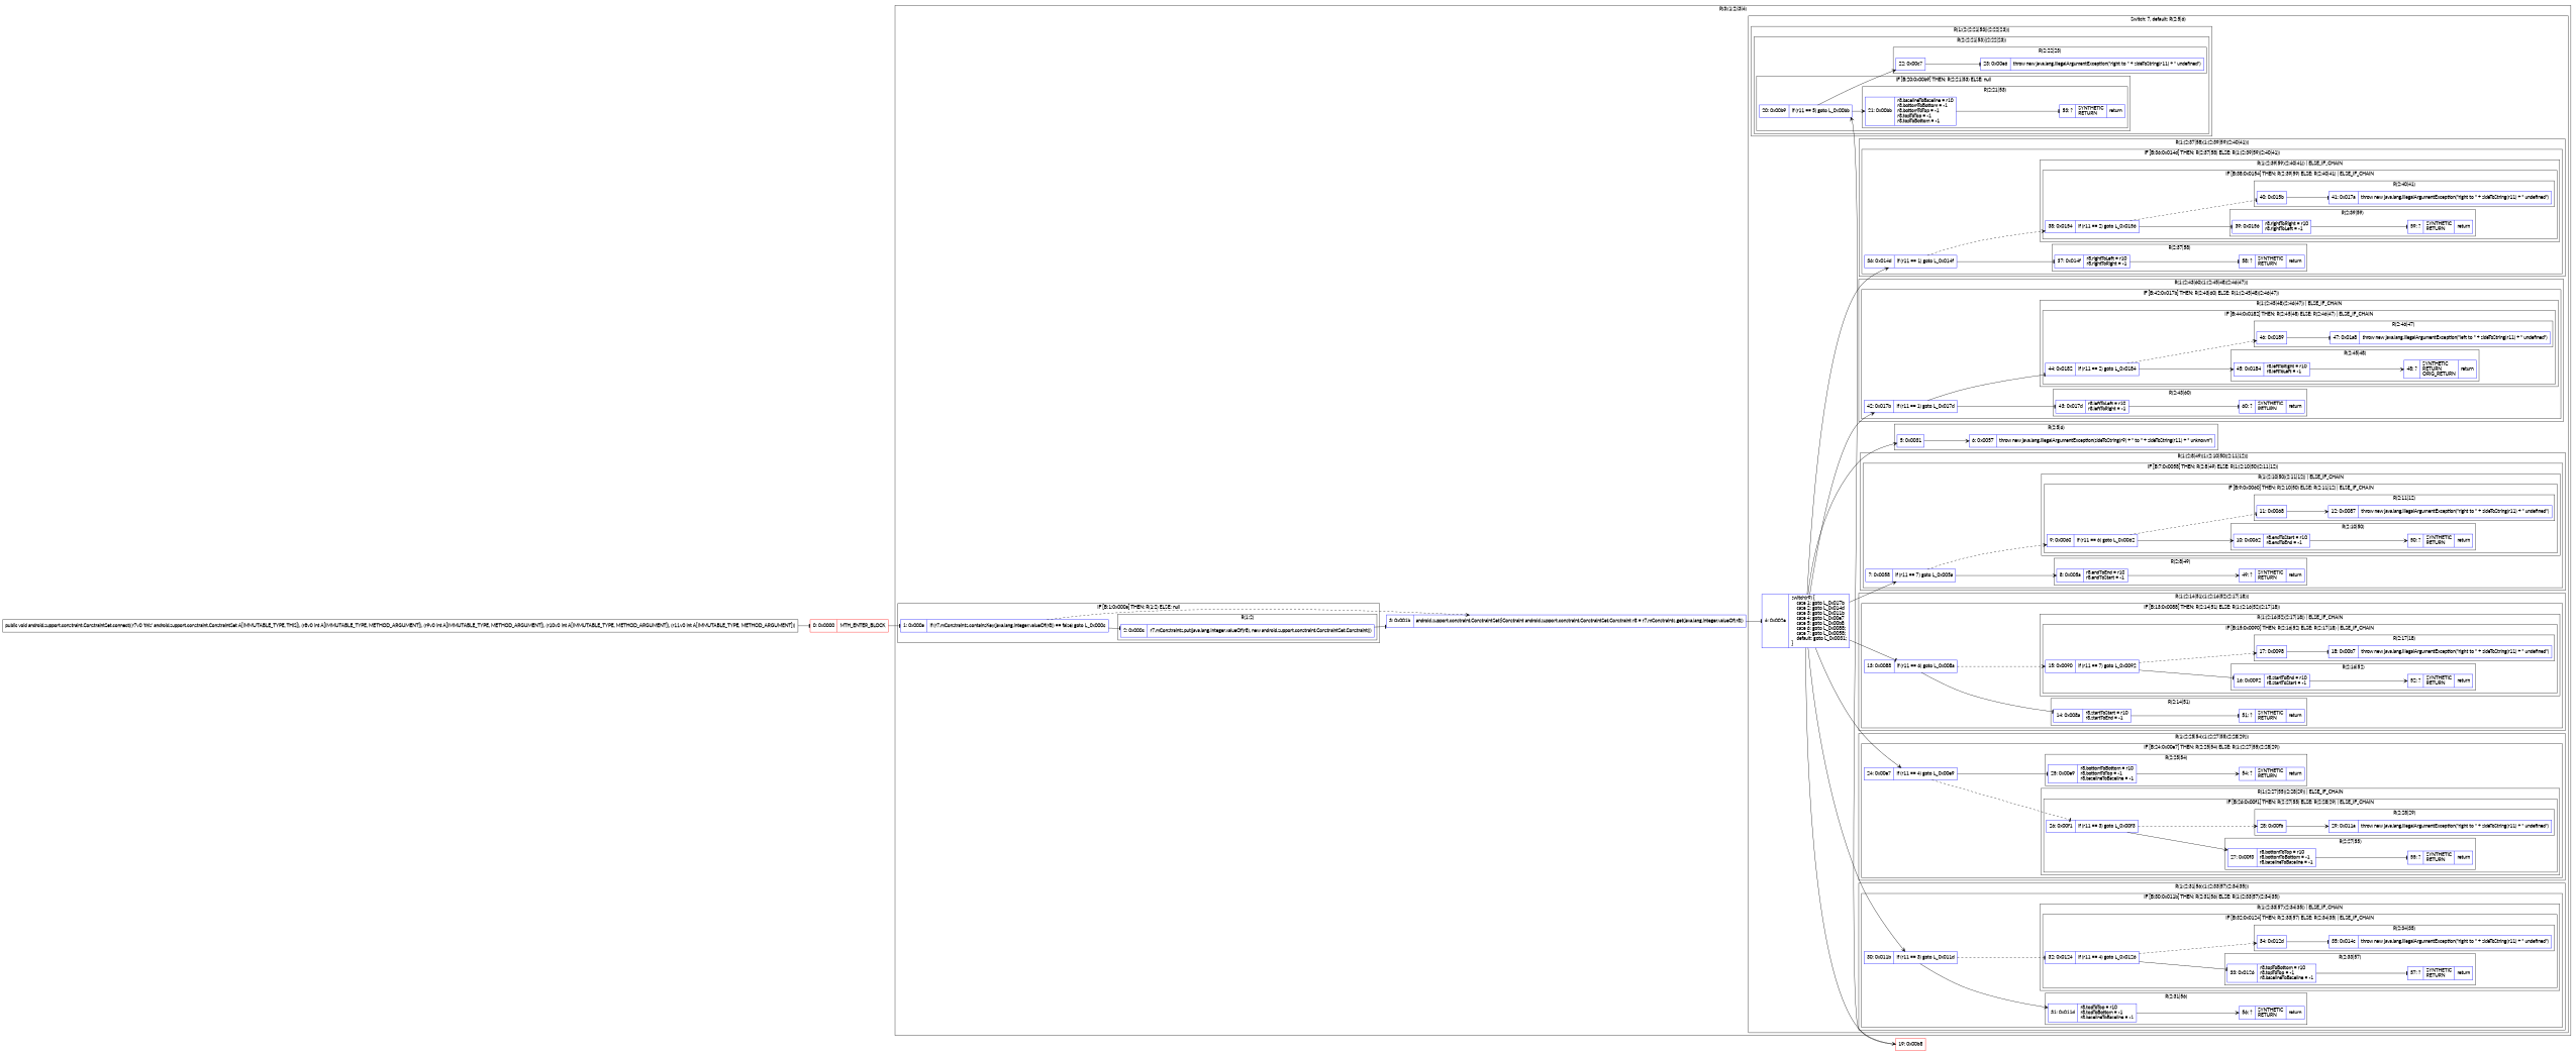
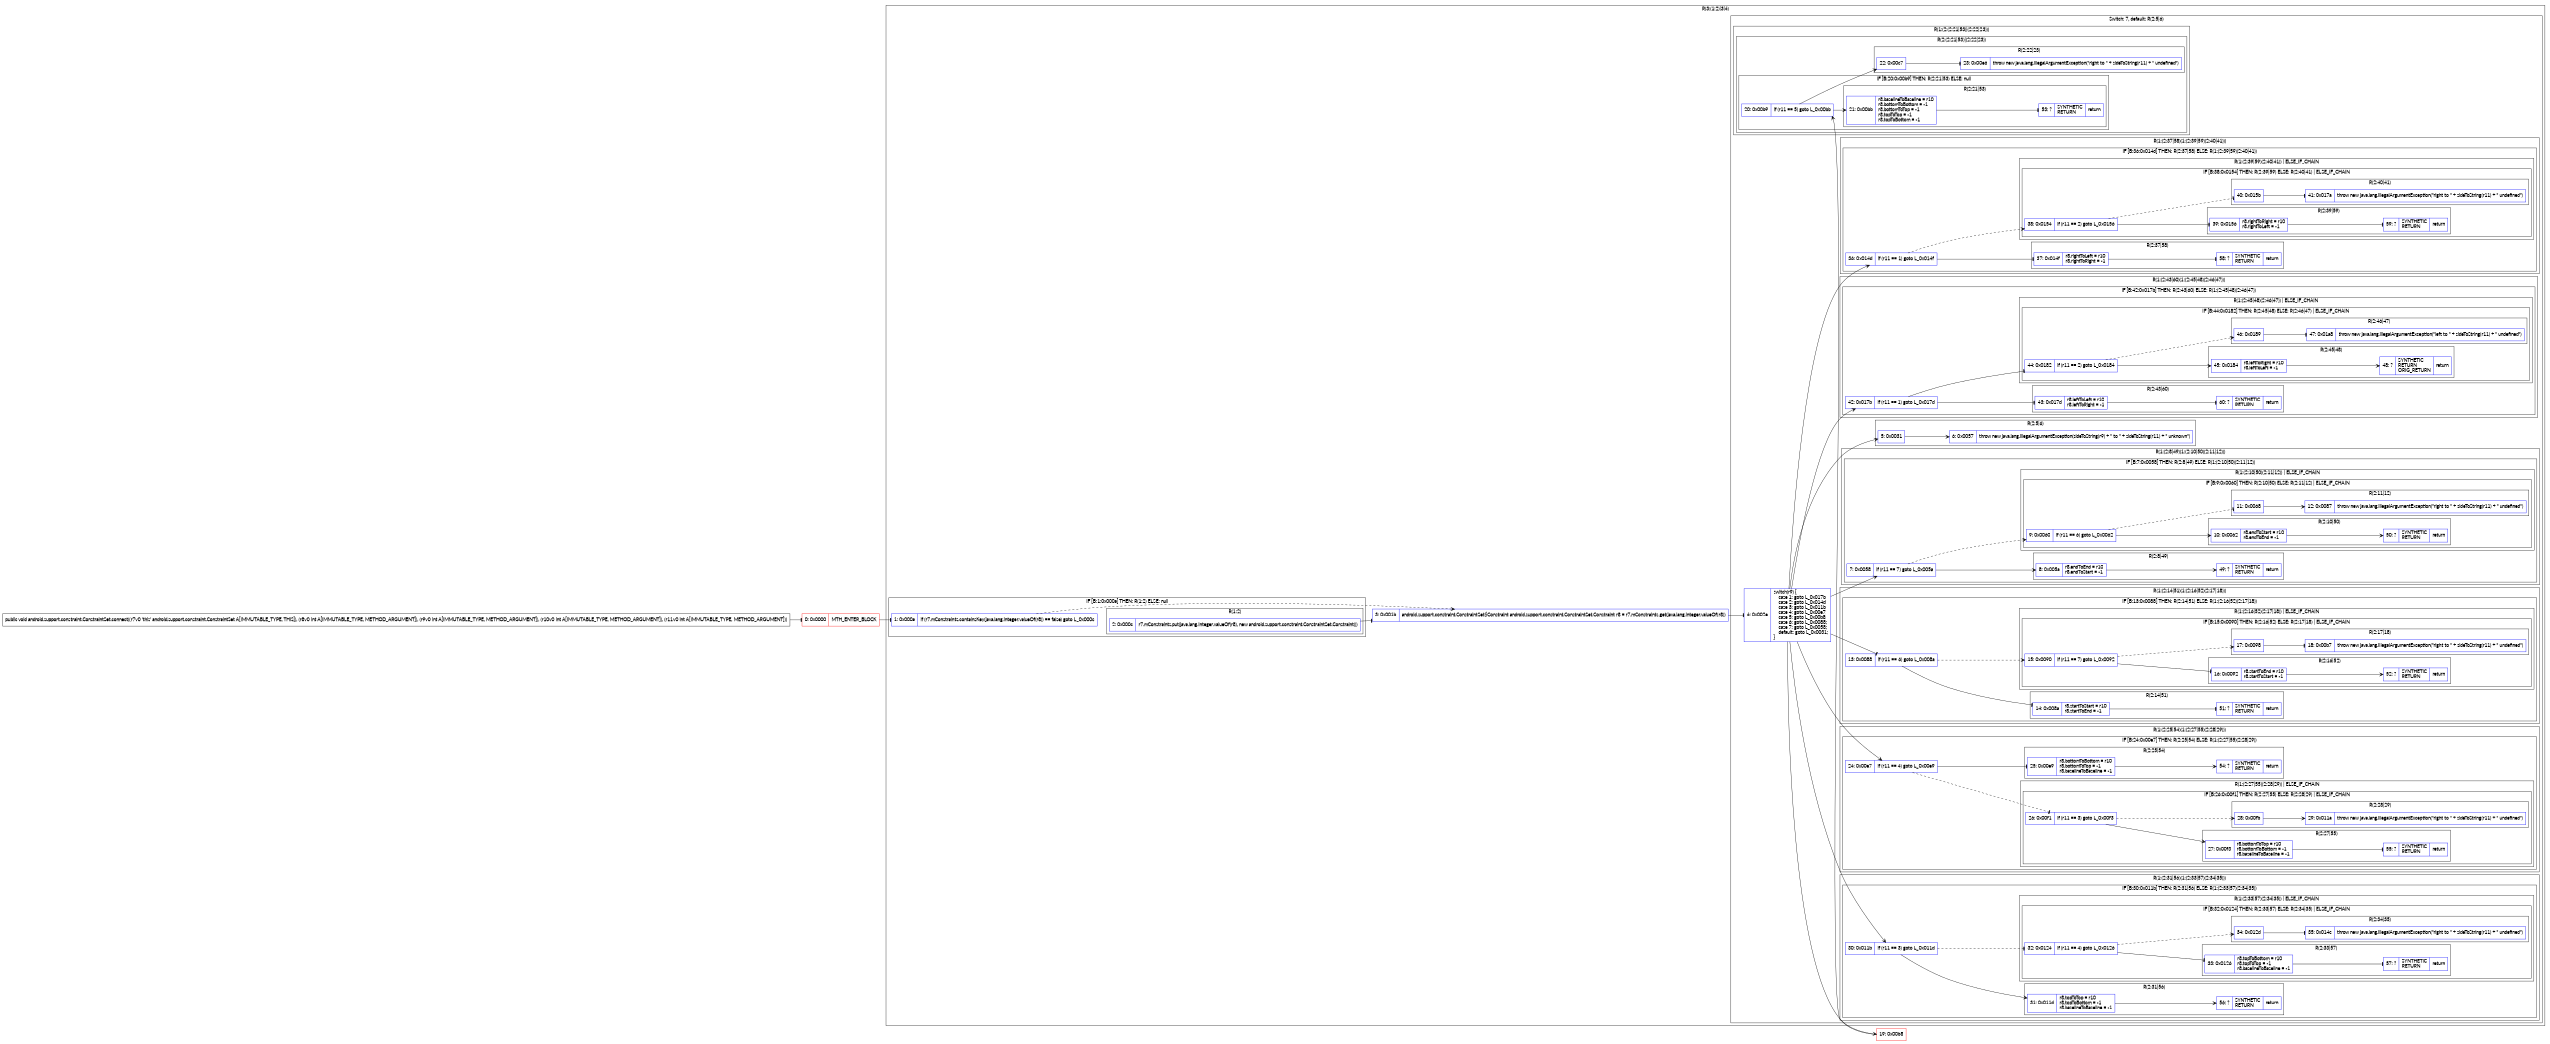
  digraph {
    fontname=Lato
    rankdir=LR
    node [color=blue fontname=Lato shape=record]
    edge [arrowhead=vee fontname=Lato]
    n1 [label="{2\:\ 0x000c|r7.mConstraints.put(java.lang.Integer.valueOf(r8), new android.support.constraint.ConstraintSet.Constraint())\l}"]
    n2 [label="{1\:\ 0x000a|if (r7.mConstraints.containsKey(java.lang.Integer.valueOf(r8)) == false) goto L_0x000c\l}"]
    n3 [label="{43\:\ 0x017d|r8.leftToLeft = r10\lr8.leftToRight = \-1\l}"]
    n4 [label="{60\:\ ?|SYNTHETIC\lRETURN\l|return\l}"]
    n5 [label="{45\:\ 0x0184|r8.leftToRight = r10\lr8.leftToLeft = \-1\l}"]
    n6 [label="{48\:\ ?|SYNTHETIC\lRETURN\lORIG_RETURN\l|return\l}"]
    n7 [label="{46\:\ 0x0189}"]
    n8 [label="{47\:\ 0x01a8|throw new java.lang.IllegalArgumentException(\"left to \" + sideToString(r11) + \" undefined\")\l}"]
    n9 [label="{44\:\ 0x0182|if (r11 == 2) goto L_0x0184\l}"]
    n10 [label="{42\:\ 0x017b|if (r11 == 1) goto L_0x017d\l}"]
    n11 [label="{37\:\ 0x014f|r8.rightToLeft = r10\lr8.rightToRight = \-1\l}"]
    n12 [label="{58\:\ ?|SYNTHETIC\lRETURN\l|return\l}"]
    n13 [label="{39\:\ 0x0156|r8.rightToRight = r10\lr8.rightToLeft = \-1\l}"]
    n14 [label="{59\:\ ?|SYNTHETIC\lRETURN\l|return\l}"]
    n15 [label="{40\:\ 0x015b}"]
    n16 [label="{41\:\ 0x017a|throw new java.lang.IllegalArgumentException(\"right to \" + sideToString(r11) + \" undefined\")\l}"]
    n17 [label="{38\:\ 0x0154|if (r11 == 2) goto L_0x0156\l}"]
    n18 [label="{36\:\ 0x014d|if (r11 == 1) goto L_0x014f\l}"]
    n19 [label="{31\:\ 0x011d|r8.topToTop = r10\lr8.topToBottom = \-1\lr8.baselineToBaseline = \-1\l}"]
    n20 [label="{56\:\ ?|SYNTHETIC\lRETURN\l|return\l}"]
    n21 [label="{33\:\ 0x0126|r8.topToBottom = r10\lr8.topToTop = \-1\lr8.baselineToBaseline = \-1\l}"]
    n22 [label="{57\:\ ?|SYNTHETIC\lRETURN\l|return\l}"]
    n23 [label="{34\:\ 0x012d}"]
    n24 [label="{35\:\ 0x014c|throw new java.lang.IllegalArgumentException(\"right to \" + sideToString(r11) + \" undefined\")\l}"]
    n25 [label="{32\:\ 0x0124|if (r11 == 4) goto L_0x0126\l}"]
    n26 [label="{30\:\ 0x011b|if (r11 == 3) goto L_0x011d\l}"]
    n27 [label="{27\:\ 0x00f3|r8.bottomToTop = r10\lr8.bottomToBottom = \-1\lr8.baselineToBaseline = \-1\l}"]
    n28 [label="{55\:\ ?|SYNTHETIC\lRETURN\l|return\l}"]
    n29 [label="{28\:\ 0x00fb}"]
    n30 [label="{29\:\ 0x011a|throw new java.lang.IllegalArgumentException(\"right to \" + sideToString(r11) + \" undefined\")\l}"]
    n31 [label="{26\:\ 0x00f1|if (r11 == 3) goto L_0x00f3\l}"]
    n32 [label="{25\:\ 0x00e9|r8.bottomToBottom = r10\lr8.bottomToTop = \-1\lr8.baselineToBaseline = \-1\l}"]
    n33 [label="{54\:\ ?|SYNTHETIC\lRETURN\l|return\l}"]
    n34 [label="{24\:\ 0x00e7|if (r11 == 4) goto L_0x00e9\l}"]
    n35 [label="{21\:\ 0x00bb|r8.baselineToBaseline = r10\lr8.bottomToBottom = \-1\lr8.bottomToTop = \-1\lr8.topToTop = \-1\lr8.topToBottom = \-1\l}"]
    n36 [label="{53\:\ ?|SYNTHETIC\lRETURN\l|return\l}"]
    n37 [label="{20\:\ 0x00b9|if (r11 == 5) goto L_0x00bb\l}"]
    n38 [label="{22\:\ 0x00c7}"]
    n39 [label="{23\:\ 0x00e6|throw new java.lang.IllegalArgumentException(\"right to \" + sideToString(r11) + \" undefined\")\l}"]
    n40 [label="{14\:\ 0x008a|r8.startToStart = r10\lr8.startToEnd = \-1\l}"]
    n41 [label="{51\:\ ?|SYNTHETIC\lRETURN\l|return\l}"]
    n42 [label="{16\:\ 0x0092|r8.startToEnd = r10\lr8.startToStart = \-1\l}"]
    n43 [label="{52\:\ ?|SYNTHETIC\lRETURN\l|return\l}"]
    n44 [label="{17\:\ 0x0098}"]
    n45 [label="{18\:\ 0x00b7|throw new java.lang.IllegalArgumentException(\"right to \" + sideToString(r11) + \" undefined\")\l}"]
    n46 [label="{15\:\ 0x0090|if (r11 == 7) goto L_0x0092\l}"]
    n47 [label="{13\:\ 0x0088|if (r11 == 6) goto L_0x008a\l}"]
    n48 [label="{8\:\ 0x005a|r8.endToEnd = r10\lr8.endToStart = \-1\l}"]
    n49 [label="{49\:\ ?|SYNTHETIC\lRETURN\l|return\l}"]
    n50 [label="{10\:\ 0x0062|r8.endToStart = r10\lr8.endToEnd = \-1\l}"]
    n51 [label="{50\:\ ?|SYNTHETIC\lRETURN\l|return\l}"]
    n52 [label="{11\:\ 0x0068}"]
    n53 [label="{12\:\ 0x0087|throw new java.lang.IllegalArgumentException(\"right to \" + sideToString(r11) + \" undefined\")\l}"]
    n54 [label="{9\:\ 0x0060|if (r11 == 6) goto L_0x0062\l}"]
    n55 [label="{7\:\ 0x0058|if (r11 == 7) goto L_0x005a\l}"]
    n56 [label="{5\:\ 0x0031}"]
    n57 [label="{6\:\ 0x0057|throw new java.lang.IllegalArgumentException(sideToString(r9) + \" to \" + sideToString(r11) + \" unknown\")\l}"]
    n58 [label="{4\:\ 0x002e|switch(r9) \{\l    case 1: goto L_0x017b;\l    case 2: goto L_0x014d;\l    case 3: goto L_0x011b;\l    case 4: goto L_0x00e7;\l    case 5: goto L_0x00b8;\l    case 6: goto L_0x0088;\l    case 7: goto L_0x0058;\l    default: goto L_0x0031;\l\}\l}"]
    n59 [label="{3\:\ 0x001b|android.support.constraint.ConstraintSet$Constraint android.support.constraint.ConstraintSet.Constraint r8 = r7.mConstraints.get(java.lang.Integer.valueOf(r8))\l}"]
    n60 [color=red label="{19\:\ 0x00b8}"]
    n61 [color=red label="{0\:\ 0x0000|MTH_ENTER_BLOCK\l}"]
    n62 [label="{public void android.support.constraint.ConstraintSet.connect((r7v0 'this' android.support.constraint.ConstraintSet A[IMMUTABLE_TYPE, THIS]), (r8v0 int A[IMMUTABLE_TYPE, METHOD_ARGUMENT]), (r9v0 int A[IMMUTABLE_TYPE, METHOD_ARGUMENT]), (r10v0 int A[IMMUTABLE_TYPE, METHOD_ARGUMENT]), (r11v0 int A[IMMUTABLE_TYPE, METHOD_ARGUMENT])) }" color=""]
    subgraph cluster_1 {
      label="R(3:(1:2)|3|4)"
      n59
      subgraph cluster_2 {
        label="IF [B:1:0x000a] THEN: R(1:2) ELSE: null"
        n2
        subgraph cluster_3 {
          label="R(1:2)"
          n1
        }
      }
      subgraph cluster_4 {
        label="Switch: 7, default: R(2:5|6)"
        n58
        subgraph cluster_5 {
          label="R(1:(2:43|60)(1:(2:45|48)(2:46|47)))"
          subgraph cluster_6 {
            label="IF [B:42:0x017b] THEN: R(2:43|60) ELSE: R(1:(2:45|48)(2:46|47))"
            n10
            subgraph cluster_7 {
              label="R(2:43|60)"
              n3
              n4
            }
            subgraph cluster_8 {
              label="R(1:(2:45|48)(2:46|47)) | ELSE_IF_CHAIN\l"
              subgraph cluster_9 {
                label="IF [B:44:0x0182] THEN: R(2:45|48) ELSE: R(2:46|47) | ELSE_IF_CHAIN\l"
                n9
                subgraph cluster_10 {
                  label="R(2:45|48)"
                  n5
                  n6
                }
                subgraph cluster_11 {
                  label="R(2:46|47)"
                  n7
                  n8
                }
              }
            }
          }
        }
        subgraph cluster_12 {
          label="R(1:(2:37|58)(1:(2:39|59)(2:40|41)))"
          subgraph cluster_13 {
            label="IF [B:36:0x014d] THEN: R(2:37|58) ELSE: R(1:(2:39|59)(2:40|41))"
            n18
            subgraph cluster_14 {
              label="R(2:37|58)"
              n11
              n12
            }
            subgraph cluster_15 {
              label="R(1:(2:39|59)(2:40|41)) | ELSE_IF_CHAIN\l"
              subgraph cluster_16 {
                label="IF [B:38:0x0154] THEN: R(2:39|59) ELSE: R(2:40|41) | ELSE_IF_CHAIN\l"
                n17
                subgraph cluster_17 {
                  label="R(2:39|59)"
                  n13
                  n14
                }
                subgraph cluster_18 {
                  label="R(2:40|41)"
                  n15
                  n16
                }
              }
            }
          }
        }
        subgraph cluster_19 {
          label="R(1:(2:31|56)(1:(2:33|57)(2:34|35)))"
          subgraph cluster_20 {
            label="IF [B:30:0x011b] THEN: R(2:31|56) ELSE: R(1:(2:33|57)(2:34|35))"
            n26
            subgraph cluster_21 {
              label="R(2:31|56)"
              n19
              n20
            }
            subgraph cluster_22 {
              label="R(1:(2:33|57)(2:34|35)) | ELSE_IF_CHAIN\l"
              subgraph cluster_23 {
                label="IF [B:32:0x0124] THEN: R(2:33|57) ELSE: R(2:34|35) | ELSE_IF_CHAIN\l"
                n25
                subgraph cluster_24 {
                  label="R(2:33|57)"
                  n21
                  n22
                }
                subgraph cluster_25 {
                  label="R(2:34|35)"
                  n23
                  n24
                }
              }
            }
          }
        }
        subgraph cluster_26 {
          label="R(1:(2:25|54)(1:(2:27|55)(2:28|29)))"
          subgraph cluster_27 {
            label="IF [B:24:0x00e7] THEN: R(2:25|54) ELSE: R(1:(2:27|55)(2:28|29))"
            n34
            subgraph cluster_28 {
              label="R(1:(2:27|55)(2:28|29)) | ELSE_IF_CHAIN\l"
              subgraph cluster_29 {
                label="IF [B:26:0x00f1] THEN: R(2:27|55) ELSE: R(2:28|29) | ELSE_IF_CHAIN\l"
                n31
                subgraph cluster_30 {
                  label="R(2:27|55)"
                  n27
                  n28
                }
                subgraph cluster_31 {
                  label="R(2:28|29)"
                  n29
                  n30
                }
              }
            }
            subgraph cluster_32 {
              label="R(2:25|54)"
              n32
              n33
            }
          }
        }
        subgraph cluster_33 {
          label="R(1:(2:(2:21|53)|(2:22|23)))"
          subgraph cluster_34 {
            label="R(2:(2:21|53)|(2:22|23))"
            subgraph cluster_35 {
              label="IF [B:20:0x00b9] THEN: R(2:21|53) ELSE: null"
              n37
              subgraph cluster_36 {
                label="R(2:21|53)"
                n35
                n36
              }
            }
            subgraph cluster_37 {
              label="R(2:22|23)"
              n38
              n39
            }
          }
        }
        subgraph cluster_38 {
          label="R(1:(2:14|51)(1:(2:16|52)(2:17|18)))"
          subgraph cluster_39 {
            label="IF [B:13:0x0088] THEN: R(2:14|51) ELSE: R(1:(2:16|52)(2:17|18))"
            n47
            subgraph cluster_40 {
              label="R(2:14|51)"
              n40
              n41
            }
            subgraph cluster_41 {
              label="R(1:(2:16|52)(2:17|18)) | ELSE_IF_CHAIN\l"
              subgraph cluster_42 {
                label="IF [B:15:0x0090] THEN: R(2:16|52) ELSE: R(2:17|18) | ELSE_IF_CHAIN\l"
                n46
                subgraph cluster_43 {
                  label="R(2:16|52)"
                  n42
                  n43
                }
                subgraph cluster_44 {
                  label="R(2:17|18)"
                  n44
                  n45
                }
              }
            }
          }
        }
        subgraph cluster_45 {
          label="R(1:(2:8|49)(1:(2:10|50)(2:11|12)))"
          subgraph cluster_46 {
            label="IF [B:7:0x0058] THEN: R(2:8|49) ELSE: R(1:(2:10|50)(2:11|12))"
            n55
            subgraph cluster_47 {
              label="R(2:8|49)"
              n48
              n49
            }
            subgraph cluster_48 {
              label="R(1:(2:10|50)(2:11|12)) | ELSE_IF_CHAIN\l"
              subgraph cluster_49 {
                label="IF [B:9:0x0060] THEN: R(2:10|50) ELSE: R(2:11|12) | ELSE_IF_CHAIN\l"
                n54
                subgraph cluster_50 {
                  label="R(2:10|50)"
                  n50
                  n51
                }
                subgraph cluster_51 {
                  label="R(2:11|12)"
                  n52
                  n53
                }
              }
            }
          }
        }
        subgraph cluster_52 {
          label="R(2:5|6)"
          n56
          n57
        }
      }
    }
    n1 -> n59 [arrowhead=tee]
-   n2 -> n1 [arrowhead=tee]
    n2 -> n59 [style=dashed]
    n3 -> n4 [arrowhead=tee]
    n5 -> n6
    n7 -> n8 [arrowhead=tee]
    n9 -> n5
    n9 -> n7 [style=dashed]
    n10 -> n3 [arrowhead=tee]
    n10 -> n9 [arrowhead=tee style=solid]
    n11 -> n12 [arrowhead=tee]
    n13 -> n14 [arrowhead=tee]
    n15 -> n16 [arrowhead=tee]
    n17 -> n13 [arrowhead=tee]
    n17 -> n15 [arrowhead=tee style=dashed]
    n18 -> n11 [arrowhead=tee]
    n18 -> n17 [style=dashed]
    n19 -> n20
    n21 -> n22 [arrowhead=tee]
    n23 -> n24 [arrowhead=tee]
    n25 -> n21 [arrowhead=tee]
    n25 -> n23 [style=dashed]
    n26 -> n19
    n26 -> n25 [arrowhead=tee style=dashed]
    n27 -> n28 [arrowhead=tee]
    n29 -> n30
    n31 -> n27
    n31 -> n29 [style=dashed]
    n32 -> n33
    n34 -> n31 [arrowhead=tee style=dashed]
    n34 -> n32 [arrowhead=tee]
    n35 -> n36 [arrowhead=tee]
    n37 -> n35
    n37 -> n38 [style=solid]
    n38 -> n39 [arrowhead=tee]
    n40 -> n41 [arrowhead=tee]
    n42 -> n43
    n44 -> n45 [arrowhead=tee]
    n46 -> n42 [arrowhead=tee]
    n46 -> n44 [style=dashed]
    n47 -> n40 [arrowhead=tee]
    n47 -> n46 [style=dashed]
    n48 -> n49
    n50 -> n51
    n52 -> n53
    n54 -> n50
    n54 -> n52 [arrowhead=tee style=dashed]
    n55 -> n48
    n55 -> n54 [style=dashed]
    n56 -> n57
    n58 -> n10
    n58 -> n18
    n58 -> n26
    n58 -> n34
    n58 -> n47 [arrowhead=tee]
    n58 -> n55
    n58 -> n56
    n58 -> n60
    n59 -> n58 [arrowhead=tee]
    n60 -> n37
    n61 -> n2 [arrowhead=tee]
    n62 -> n61 [arrowhead=tee]
  }
